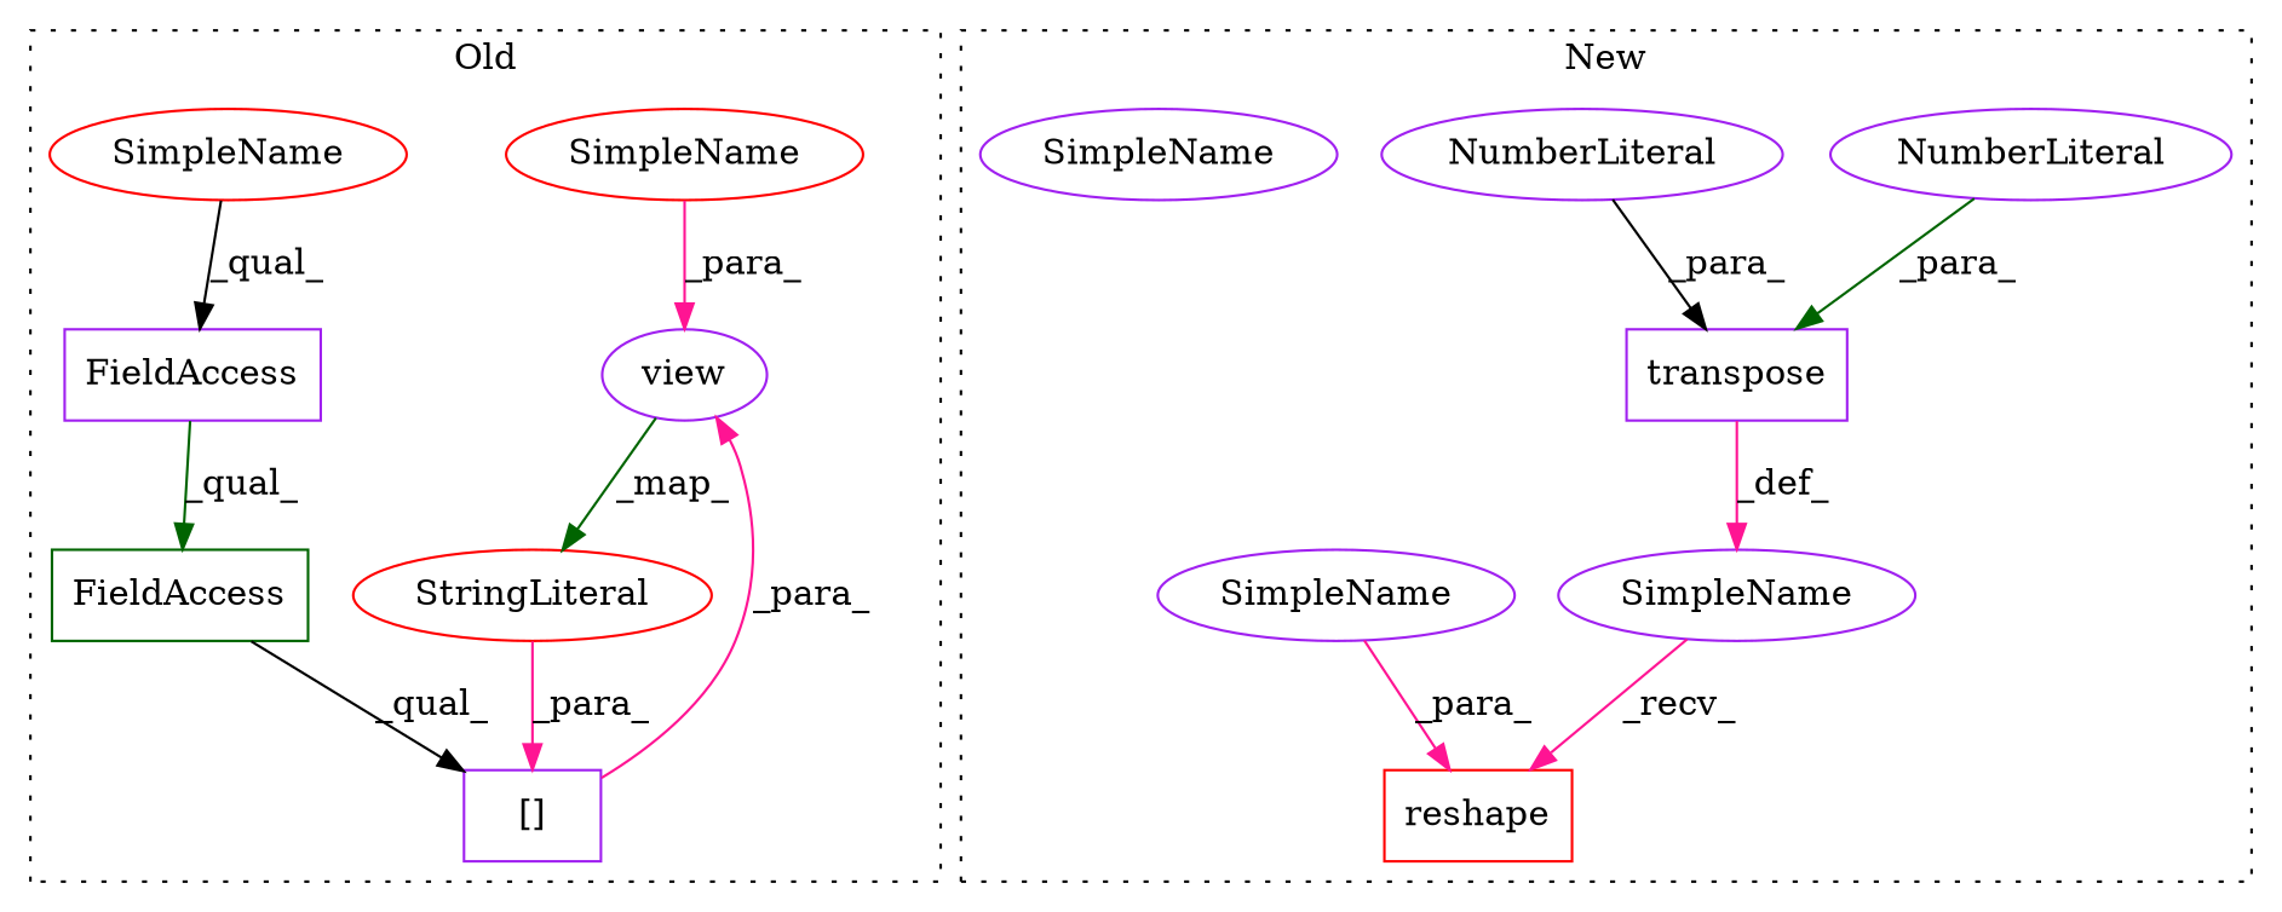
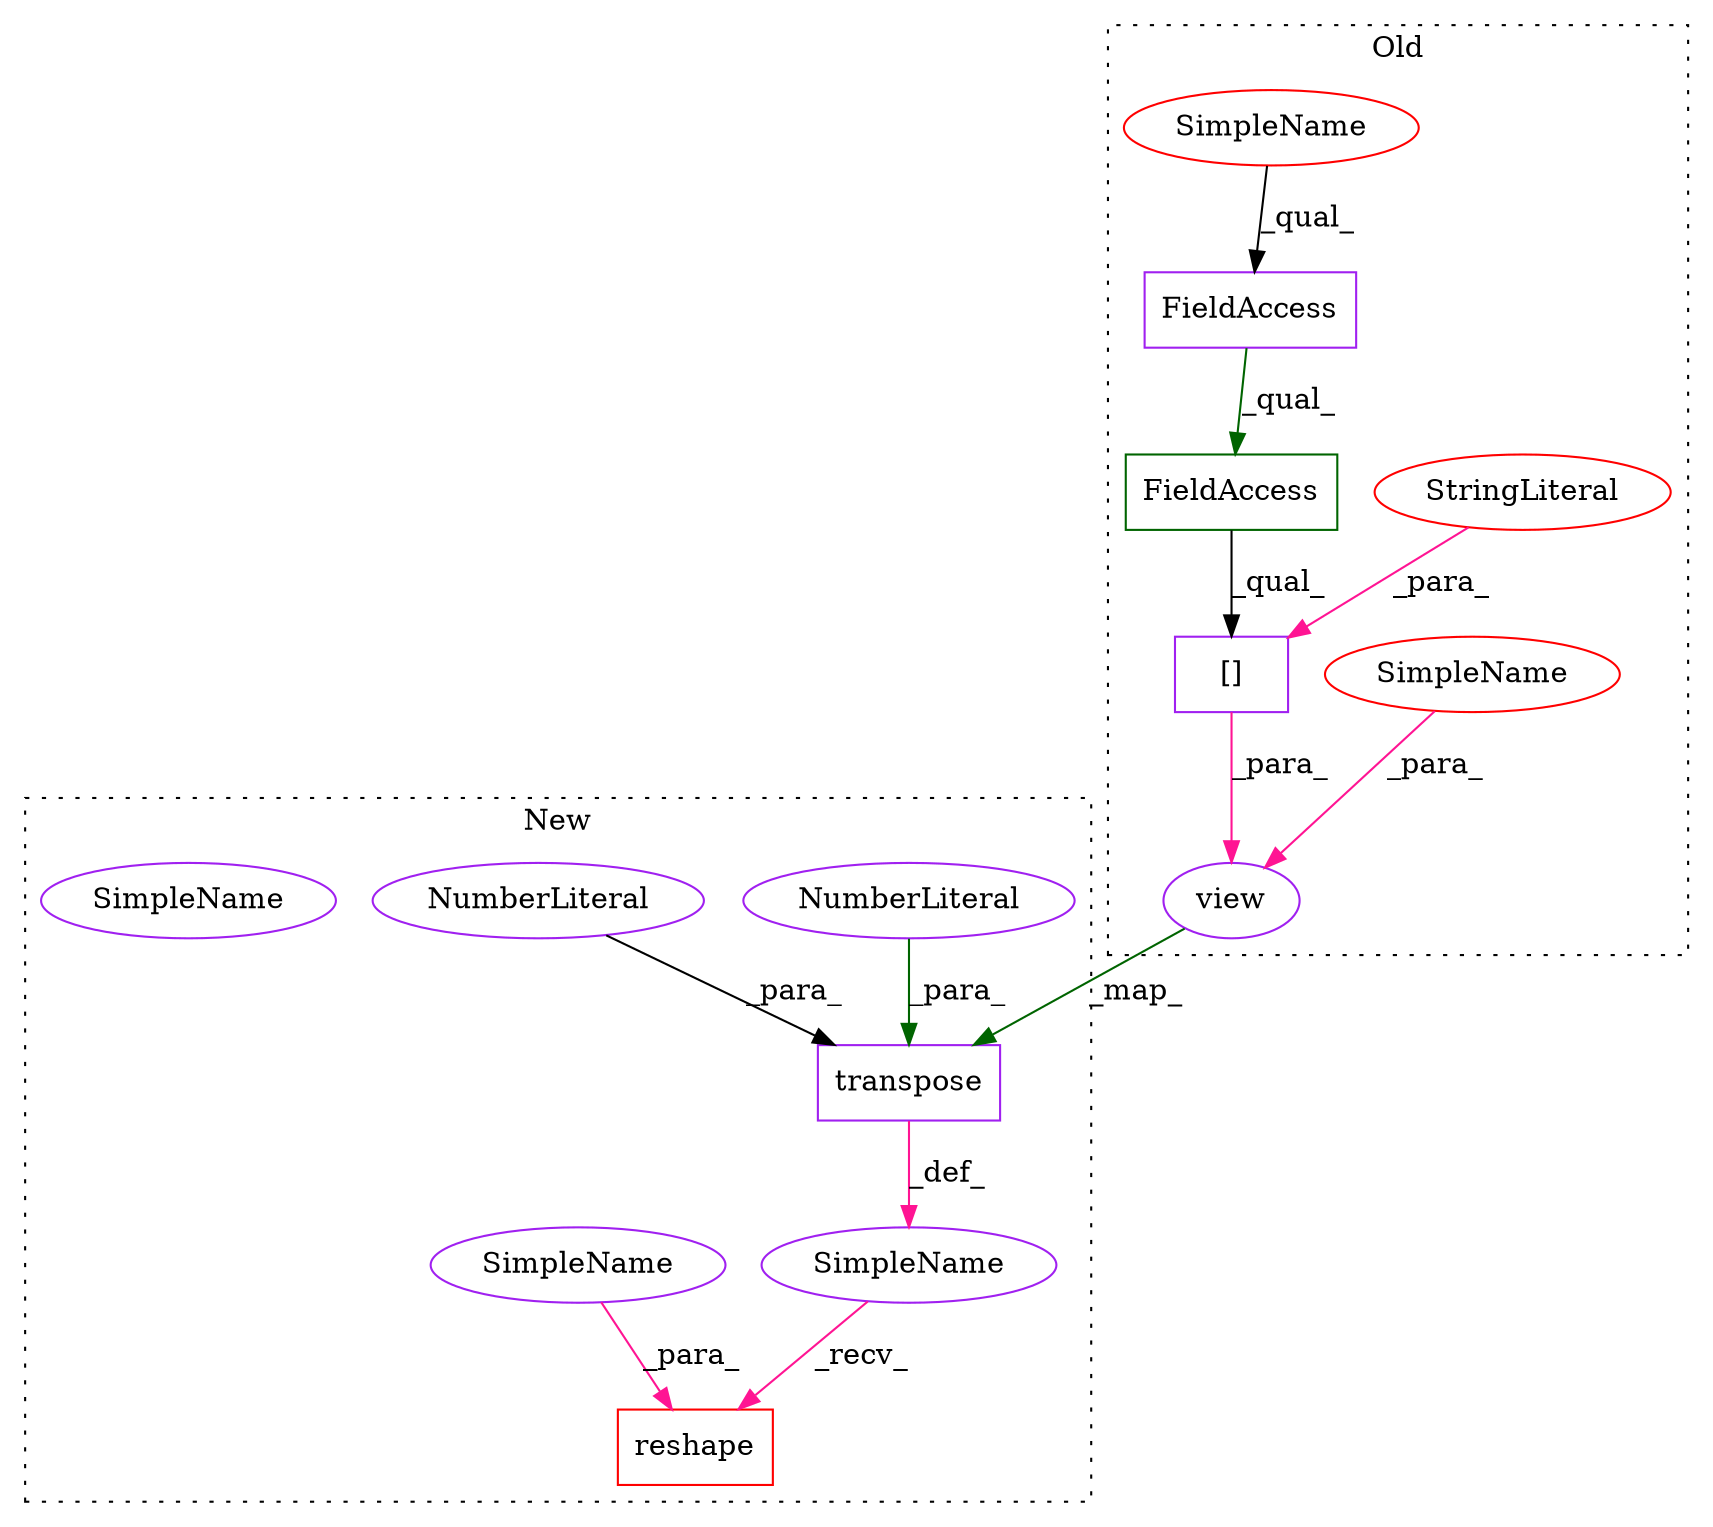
  digraph {
    node [a=42 color=purple shape=ellipse]
    edge [color=deeppink]
    n1 [a=32 l="5,1" label=view s="6514,6561"]
    n2 [a=2 l="21,1" label="[]" s="6522,6560" shape=box]
    n3 [color=red label=SimpleName]
    n4 [a=45 color=red l=17 label=StringLiteral s=6543]
    n5 [a=22 color=darkgreen l=20 label=FieldAccess s=6522 shape=box]
    n6 [a=22 l=14 label=FieldAccess s=6522 shape=box]
    n7 [color=red l=4 label=SimpleName s=6522]
    n8 [a=32 l="10,1" label=transpose s="6486,6499" shape=box]
    n9 [a=34 l=1 label=NumberLiteral s=6498]
    n10 [a=34 l=1 label=NumberLiteral s=6496]
    n11 [a=32 color=red l="8,1" label=reshape s="6501,6511" shape=box]
    n12 [label=SimpleName]
    n13 [label=SimpleName]
    n14 [l=4 label=SimpleName s=2250]
    subgraph cluster_1 {
      label=Old
      style=dotted
      n1
      n2
      n3
      n4
      n5
      n6
      n7
    }
    subgraph cluster_2 {
      label=New
      style=dotted
      n8
      n9
      n10
      n11
      n12
      n13
      n14
    }
-   n1 -> n4 [color=darkgreen label=_map_]
+   n1 -> n8 [color=darkgreen label=_map_]
    n2 -> n1 [label=_para_]
    n3 -> n1 [label=_para_]
    n4 -> n2 [label=_para_]
    n5 -> n2 [color=black label=_qual_]
    n6 -> n5 [color=darkgreen label=_qual_]
    n7 -> n6 [color=black label=_qual_]
    n8 -> n13 [label=_def_]
    n9 -> n8 [color=darkgreen label=_para_]
    n10 -> n8 [color=black label=_para_]
    n12 -> n11 [label=_para_]
    n13 -> n11 [label=_recv_]
  }
